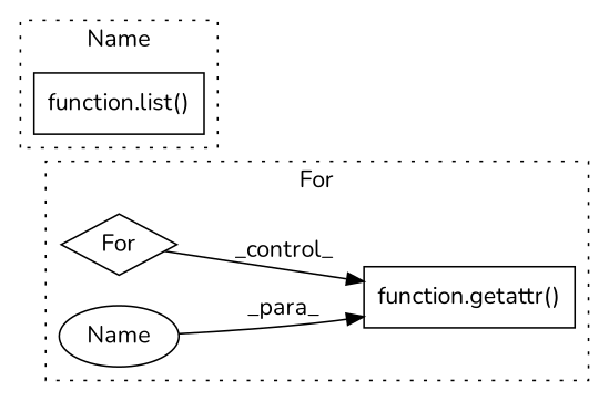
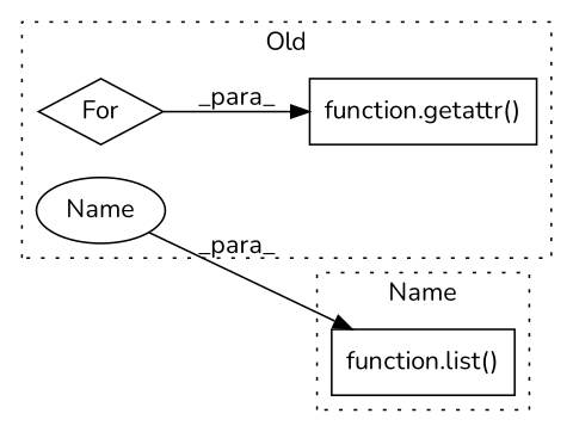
  digraph {
    fontname=Nunito
    rankdir=LR
    node [a=75 fontname=Nunito shape=box]
    edge [fontname=Nunito]
    n1 [l="45,34" label="function.getattr()" s="5868,5931"]
    n2 [a=107 l="4,34" label=For s="5769,5794" shape=diamond]
    n3 [a=87 l=8 label=Name s=5923 shape=ellipse]
    n4 [l="30,22" label="function.list()" s="5682,5741"]
    subgraph cluster_1 {
-     label=For
+     label=Old
      style=dotted
      n1
      n2
      n3
    }
    subgraph cluster_2 {
      label=Name
      style=dotted
      n4
    }
-   n2 -> n1 [label=_control_]
-   n3 -> n1 [label=_para_]
+   n2 -> n1 [label=_para_]
+   n3 -> n4 [label=_para_]
  }
